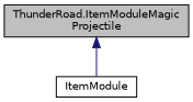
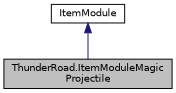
  digraph {
    node [color=black fontname=Helvetica fontsize=10 shape=record style=filled]
    n1 [fillcolor=grey75 fontcolor=black height=0.2 label="ThunderRoad.ItemModuleMagic\lProjectile" width=0.4]
    n2 [fillcolor=white height=0.2 label=ItemModule width=0.4]
-   n1 -> n2 [color=midnightblue dir=back fontname=Helvetica fontsize=10 labelfontname=Helvetica labelfontsize=10 style=solid]
+   n2 -> n1 [color=midnightblue dir=back fontname=Helvetica fontsize=10 labelfontname=Helvetica labelfontsize=10 style=solid]
  }
